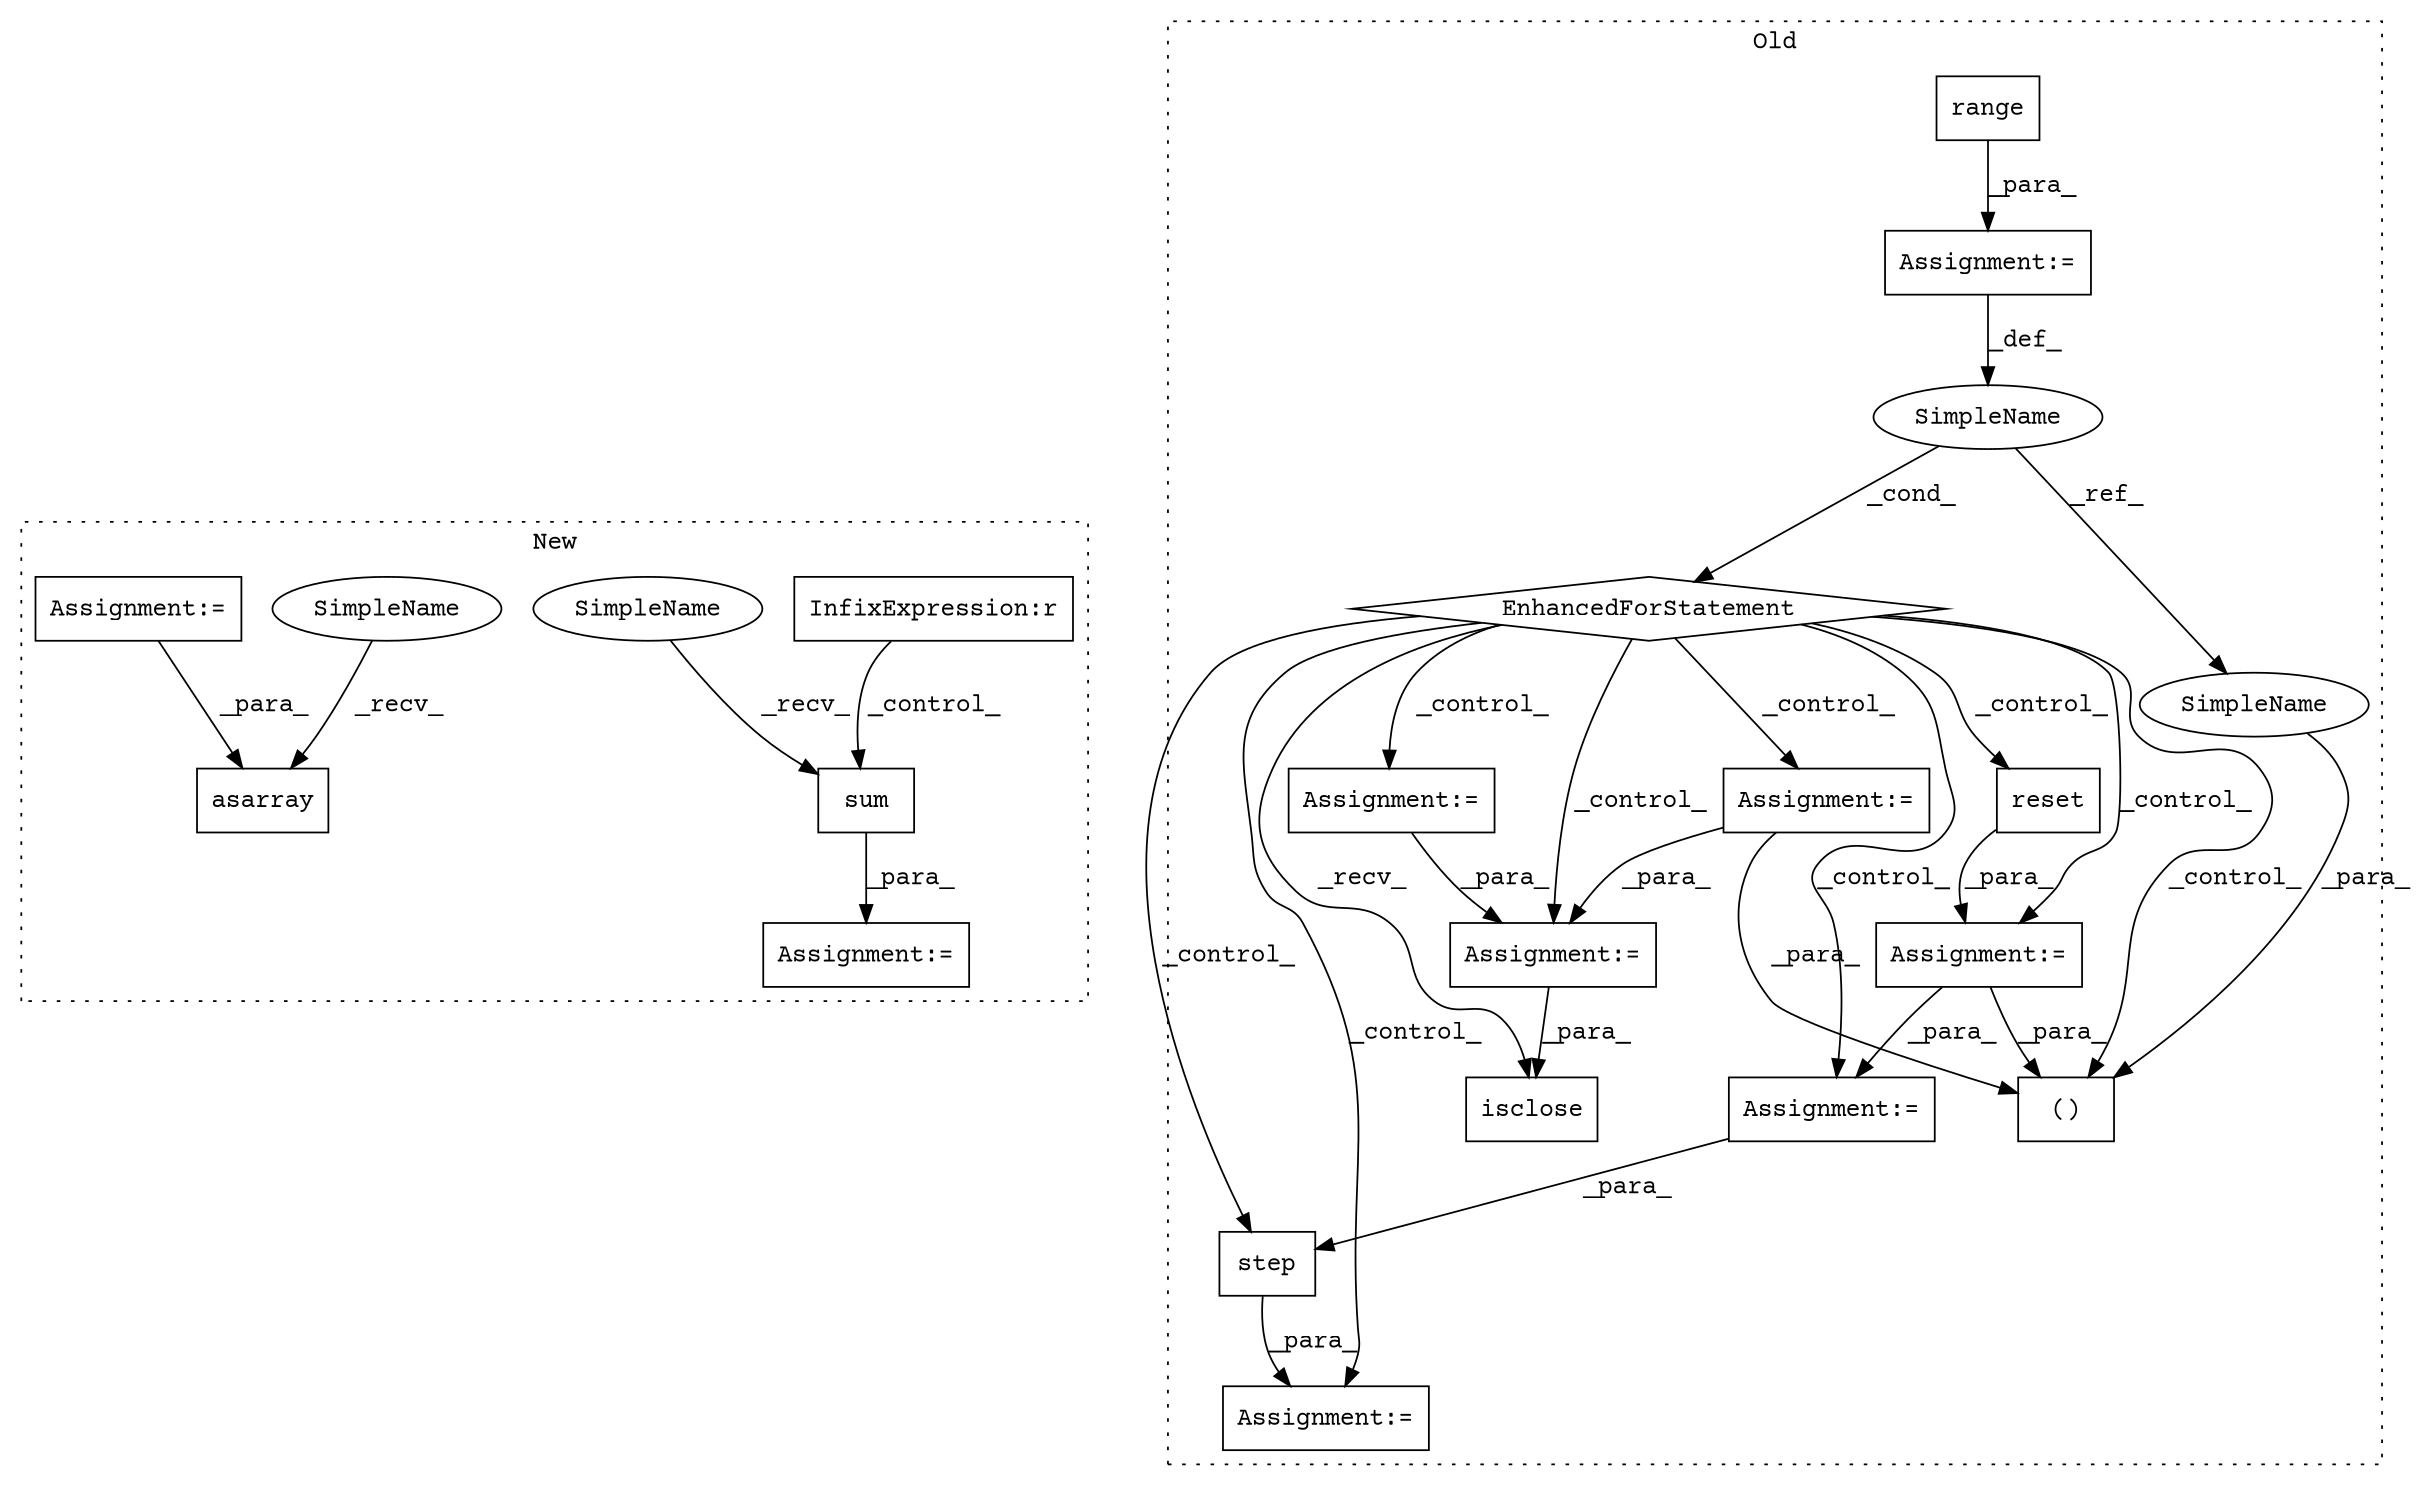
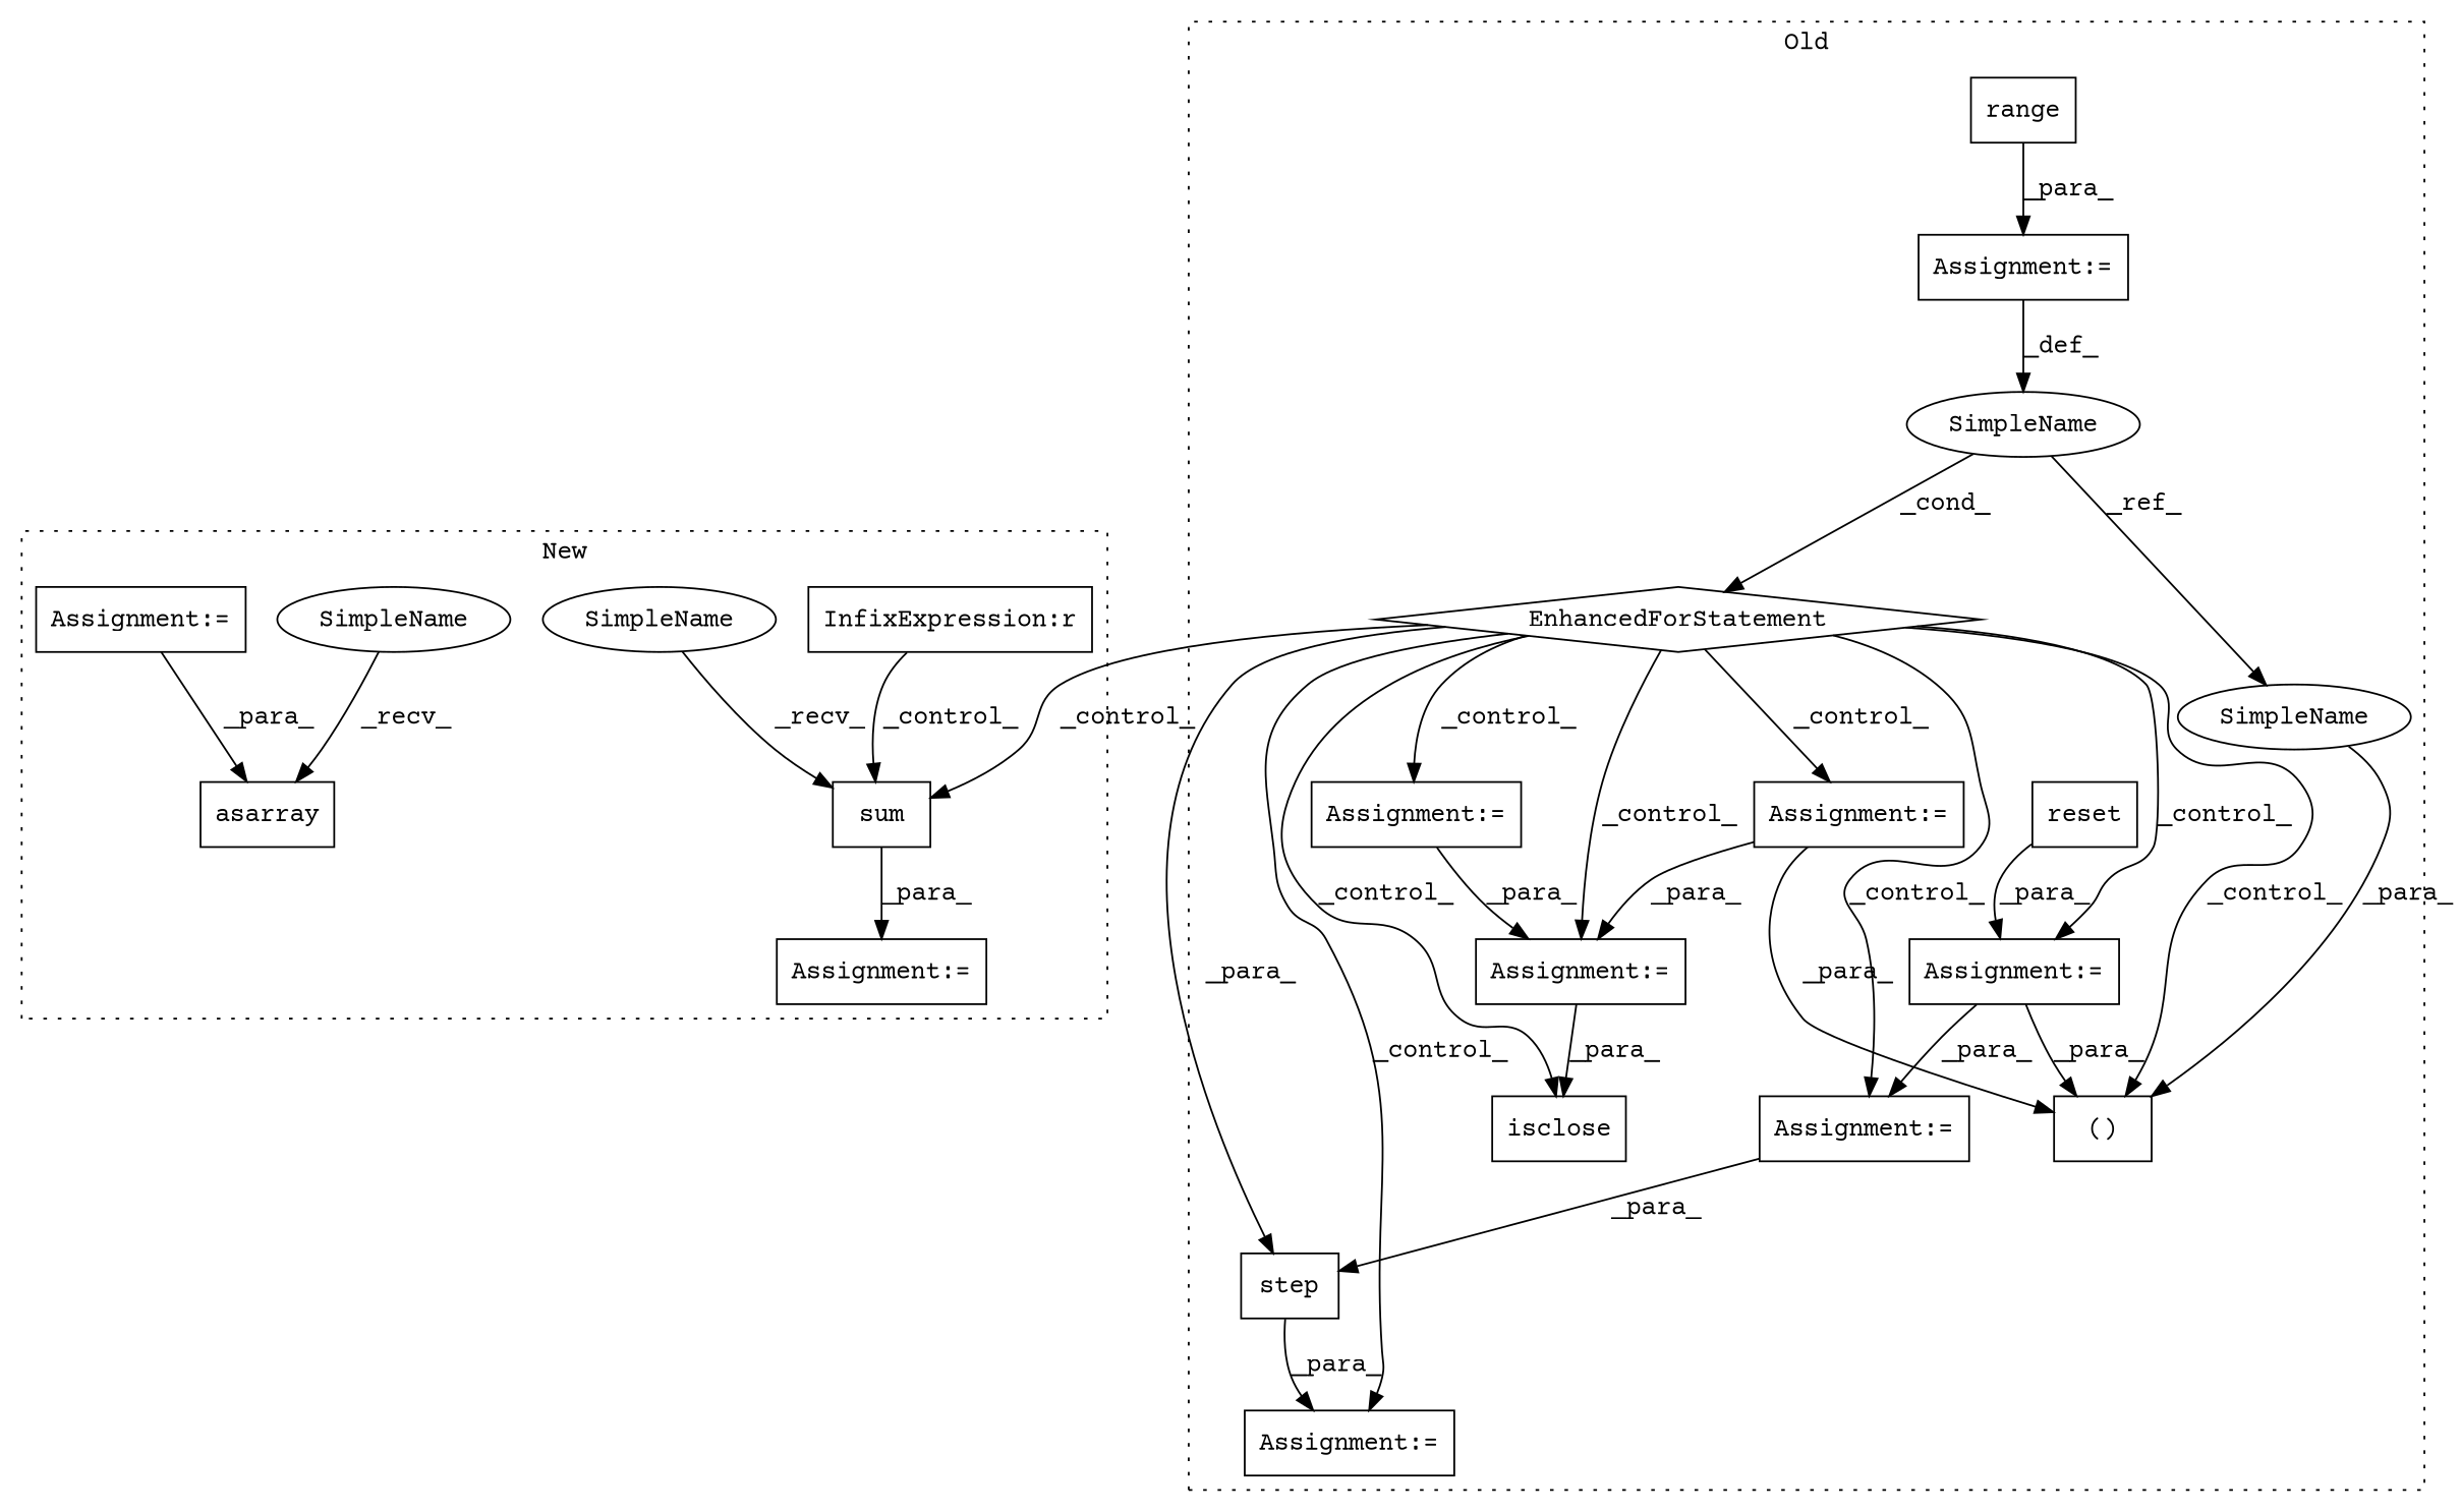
  digraph {
    fontname="Courier Prime"
    node [a=7 fontname="Courier Prime" l=1 s="2185,2264" shape=box]
    edge [fontname="Courier Prime"]
    n1 [a=32 l="5,1" label=step s="2485,2496"]
    n2 [a=42 label=SimpleName s=2242 shape=ellipse]
    n3 [a=32 l="8,1" label=isclose s="2576,2609"]
    n4 [a=106 l=53 label="()" s=2421]
    n5 [a=70 l="53,2" label=EnhancedForStatement shape=diamond]
    n6 [a=32 l="6,1" label=range s="2246,2263"]
    n7 [a=32 l=7 label=reset s=2306]
    n8 [label="Assignment:=" s=2345]
    n9 [label="Assignment:=" s=2387]
    n10 [l=2 label="Assignment:=" s=2514]
    n11 [label="Assignment:=" s=2281]
    n12 [l="53,2" label="Assignment:="]
    n13 [label="Assignment:=" s=2296]
    n14 [l=2 label="Assignment:=" s=2474]
    n15 [a=42 label=SimpleName s=2473 shape=ellipse]
    n16 [a=32 l="4,1" label=sum s="2412,2464"]
    n17 [a=32 l="8,1" label=asarray s="2422,2442"]
    n18 [a=27 l=4 label="InfixExpression:r" s=2443]
    n19 [label="Assignment:=" s=2405]
    n20 [label="Assignment:=" s=2320]
    n21 [a=42 l=5 label=SimpleName s=2406 shape=ellipse]
    n22 [a=42 l=5 label=SimpleName s=2416 shape=ellipse]
    subgraph cluster_1 {
      label=Old
      style=dotted
      n1
      n2
      n3
      n4
      n5
      n6
      n7
      n8
      n9
      n10
      n11
      n12
      n13
      n14
      n15
    }
    subgraph cluster_2 {
      label=New
      style=dotted
      n16
      n17
      n18
      n19
      n20
      n21
      n22
    }
    n1 -> n14 [label=_para_]
    n2 -> n5 [label=_cond_]
    n2 -> n15 [label=_ref_]
-   n5 -> n1 [label=_control_]
-   n5 -> n3 [label=_recv_]
+   n5 -> n1 [label=_para_]
+   n5 -> n3 [label=_control_]
    n5 -> n4 [label=_control_]
-   n5 -> n7 [label=_control_]
+   n5 -> n16 [label=_control_]
    n5 -> n8 [label=_control_]
    n5 -> n9 [label=_control_]
    n5 -> n10 [label=_control_]
    n5 -> n11 [label=_control_]
    n5 -> n13 [label=_control_]
    n5 -> n14 [label=_control_]
    n6 -> n12 [label=_para_]
    n7 -> n13 [label=_para_]
    n8 -> n4 [label=_para_]
    n8 -> n10 [label=_para_]
    n9 -> n1 [label=_para_]
    n10 -> n3 [label=_para_]
    n11 -> n10 [label=_para_]
    n12 -> n2 [label=_def_]
    n13 -> n4 [label=_para_]
    n13 -> n9 [label=_para_]
    n15 -> n4 [label=_para_]
    n16 -> n19 [label=_para_]
    n18 -> n16 [label=_control_]
    n20 -> n17 [label=_para_]
    n21 -> n16 [label=_recv_]
    n22 -> n17 [label=_recv_]
  }
